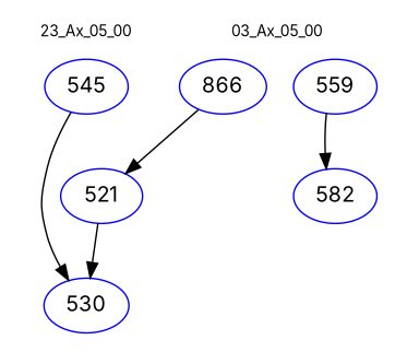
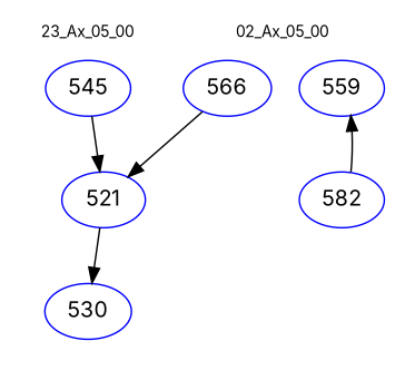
  digraph {
    fontname=Inter
    node [color=blue fontname=Inter]
    edge [color=black fontname=Inter]
    n1 [label=545]
    n2 [label=521]
    n3 [label=530]
-   n4 [label=866]
+   n4 [label=566]
    n5 [label=559]
    n6 [label=582]
    subgraph cluster_1 {
      color=white
      fontsize=10
      label="23_Ax_05_00"
      n1
      n2
      n3
    }
    subgraph cluster_2 {
      color=white
      fontsize=10
-     label="03_Ax_05_00"
+     label="02_Ax_05_00"
      n4
      n5
      n6
    }
-   n1 -> n3
+   n1 -> n2
    n2 -> n3
    n4 -> n2
-   n5 -> n6
+   n6 -> n5
  }
